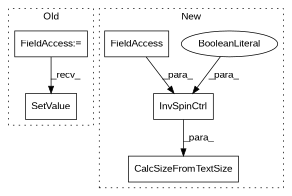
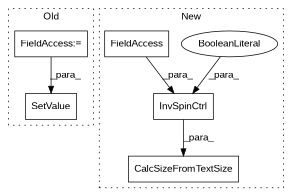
  digraph {
    fontname="Liberation Sans"
    node [a=32 fontname="Liberation Sans" shape=box]
    edge [fontname="Liberation Sans"]
    n1 [l="9,1" label=SetValue s="10838,10859"]
    n2 [a=7 l=7 label="FieldAccess:=" s=10377]
    n3 [l=22 label=CalcSizeFromTextSize s=11643]
    n4 [l="12,1" label=InvSpinCtrl s="11411,11476"]
    n5 [a=9 l=5 label=BooleanLiteral s=11471 shape=ellipse]
    n6 [a=22 l=14 label=FieldAccess s=11456]
    subgraph cluster_1 {
      label=Old
      style=dotted
      n1
      n2
    }
    subgraph cluster_2 {
      label=New
      style=dotted
      n3
      n4
      n5
      n6
    }
-   n2 -> n1 [label=_recv_]
+   n2 -> n1 [label=_para_]
    n4 -> n3 [label=_para_]
    n5 -> n4 [label=_para_]
    n6 -> n4 [label=_para_]
  }
